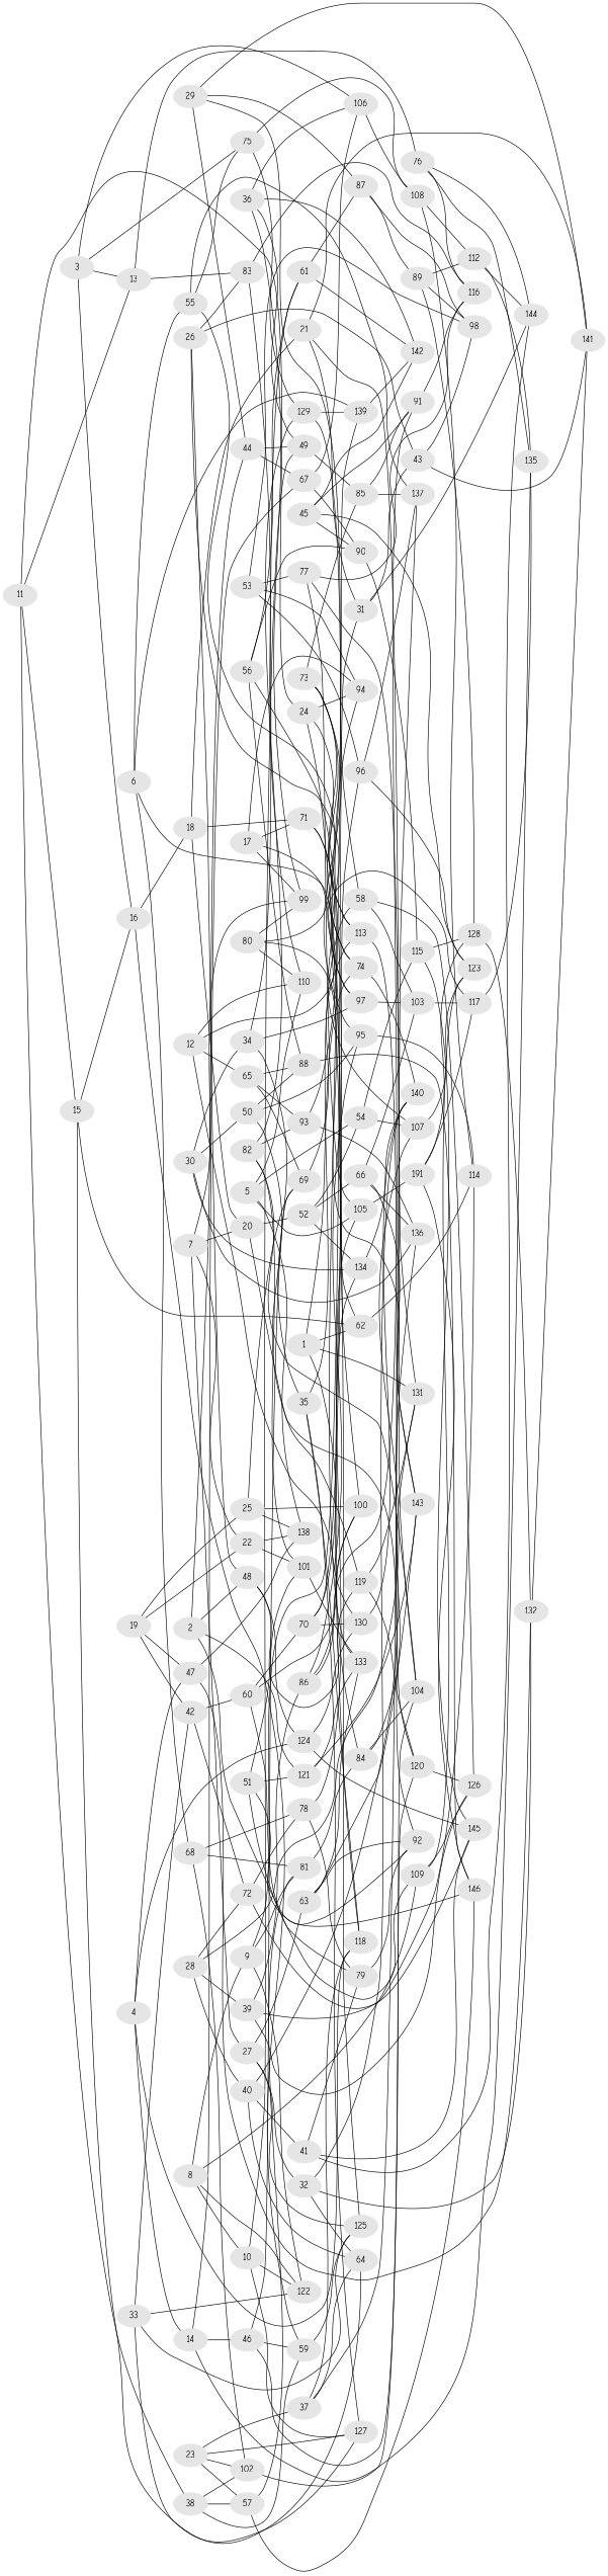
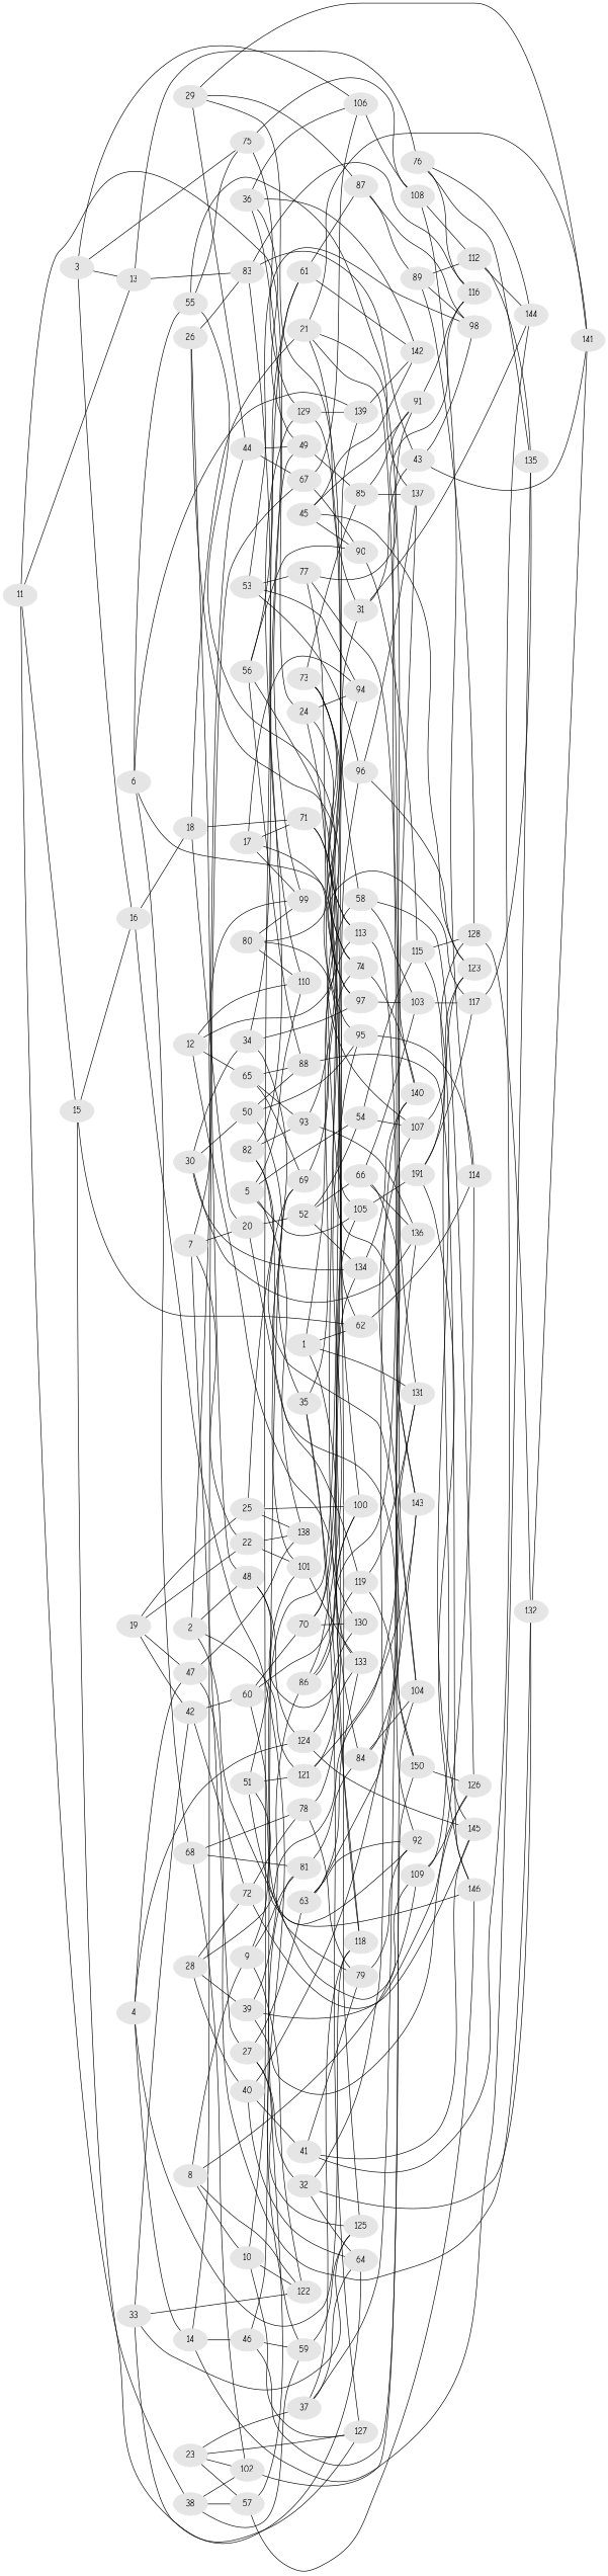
  graph {
    fontname="Comic Neue"
    rankdir=LR
    node [color=gray90 fontname="Comic Neue" style=filled]
    edge [fontname="Comic Neue"]
    1
    62
    74
    84
    131
    114
    140
    104
    2
    44
    48
    79
    121
    49
    67
    124
    119
    92
    133
    143
    3
    13
    16
    75
    106
    76
    83
    18
    59
    108
    129
    4
    14
    47
    118
    46
    135
    138
    132
    130
    145
    5
    54
    105
    110
    107
    115
    n48 [label=191]
    6
    55
    68
    139
    137
    81
    102
    78
    142
    7
    20
    22
    27
    99
    52
    101
    125
    32
    63
    8
    9
    10
    109
    122
    31
    127
    126
    123
    43
    144
    85
    11
    15
    24
    38
    64
    94
    113
    57
    12
    65
    117
    69
    88
    93
    116
    90
    71
    21
    17
    97
    141
    19
    25
    42
    100
    72
    60
    134
    66
    23
    37
    146
-   120
+   120 [label=150]
    26
    98
    103
    28
    39
    40
    86
    136
    41
    29
    58
    87
    89
    30
    34
    50
    35
    61
    95
    33
    36
    91
    70
    45
    51
    53
    77
    96
    128
    56
    73
    112
    80
    82
    1 -- 62
    1 -- 74
    1 -- 84
    1 -- 131
    62 -- 114
    74 -- 140
    84 -- 131
    84 -- 104
    2 -- 44
    2 -- 48
    2 -- 79
    2 -- 121
    44 -- 49
    44 -- 67
    48 -- 124
    48 -- 119
    79 -- 92
    121 -- 133
    121 -- 143
    49 -- 85
    67 -- 106
    67 -- 90
    124 -- 130
    124 -- 145
    119 -- 131
    119 -- 120
    3 -- 13
    3 -- 16
    3 -- 75
    3 -- 106
    13 -- 76
    13 -- 83
    16 -- 18
    16 -- 59
    75 -- 108
    75 -- 129
    106 -- 108
    76 -- 135
    76 -- 144
    76 -- 116
    83 -- 110
    83 -- 116
    18 -- 20
    18 -- 71
    18 -- 21
    59 -- 125
    108 -- 114
    108 -- 112
    129 -- 133
    129 -- 139
    4 -- 124
    4 -- 14
    4 -- 47
    4 -- 118
    14 -- 67
    14 -- 46
    14 -- 135
    47 -- 138
    47 -- 132
    46 -- 104
    46 -- 59
    46 -- 69
    132 -- 141
-   130 -- 140
+   21 -- 140
    5 -- 138
    5 -- 54
    5 -- 105
    5 -- 110
    54 -- 107
    54 -- 115
    105 -- n48
    107 -- 123
    115 -- 145
    115 -- 128
    n48 -- 117
    n48 -- 146
    n48 -- 128
    6 -- 62
    6 -- 55
    6 -- 68
    6 -- 139
    55 -- 74
    55 -- 75
    55 -- 137
    68 -- 81
    68 -- 102
    68 -- 78
    139 -- 142
    81 -- 84
    102 -- 120
    78 -- 79
    78 -- 134
    7 -- 20
    7 -- 22
    7 -- 27
    7 -- 99
    20 -- 92
    20 -- 52
    22 -- 138
    22 -- 101
    27 -- 125
    27 -- 32
    27 -- 63
    52 -- 54
    52 -- 134
    52 -- 66
    101 -- 133
    32 -- 140
    32 -- 132
    32 -- 64
    63 -- 92
    63 -- 133
    63 -- 143
    8 -- 9
    8 -- 10
    8 -- 109
    8 -- 122
    9 -- 81
    9 -- 122
    9 -- 31
    10 -- 49
    10 -- 122
    10 -- 127
    109 -- 126
    109 -- 123
    31 -- 43
    31 -- 144
    43 -- 141
    43 -- 98
    85 -- 137
    85 -- 91
    11 -- 13
    11 -- 15
    11 -- 24
    11 -- 38
    15 -- 62
    15 -- 16
    15 -- 64
    24 -- 118
    24 -- 94
    24 -- 113
    38 -- 59
    38 -- 102
    38 -- 57
    113 -- 120
    57 -- 81
    57 -- 146
    12 -- 130
    12 -- 110
    12 -- 65
    12 -- 117
    65 -- 69
    65 -- 88
    65 -- 93
    117 -- 135
    69 -- 113
    88 -- 146
    93 -- 94
    93 -- 136
    90 -- 115
    71 -- 107
    71 -- 97
    21 -- 131
    21 -- 31
    21 -- 141
    17 -- 99
    17 -- 125
    17 -- 94
    17 -- 71
    97 -- 103
    19 -- 47
    19 -- 22
    19 -- 25
    19 -- 42
    25 -- 138
    25 -- 69
    25 -- 100
    42 -- 72
    42 -- 60
    72 -- 145
    72 -- 78
    60 -- 100
    60 -- 146
    60 -- 70
    134 -- 140
    66 -- 143
    66 -- 103
    66 -- 136
    23 -- 102
    23 -- 127
    23 -- 57
    23 -- 37
    37 -- 118
    37 -- 137
    37 -- 64
    120 -- 126
    26 -- 48
    26 -- 83
-   26 -- 43
+   83 -- 43
    26 -- 97
    103 -- 117
    28 -- 107
    28 -- 72
    28 -- 39
    28 -- 40
    39 -- 114
    39 -- 126
    39 -- 86
    40 -- 64
    40 -- 136
    40 -- 41
    86 -- 100
    86 -- 95
    86 -- 91
    41 -- 79
    41 -- 145
    41 -- 144
    29 -- 44
    29 -- 141
    29 -- 58
    29 -- 87
    58 -- 126
    58 -- 103
    87 -- 98
    87 -- 89
    89 -- 98
    89 -- 128
    89 -- 112
    30 -- 134
    30 -- 136
    30 -- 34
    30 -- 50
    34 -- 97
    34 -- 35
    34 -- 61
    50 -- 119
    50 -- 88
    50 -- 95
    35 -- 118
    35 -- 127
    35 -- 58
    61 -- 142
    61 -- 87
    95 -- 114
    33 -- 125
    33 -- 122
    33 -- 127
    33 -- 42
    36 -- 49
    36 -- 106
    36 -- 142
    36 -- 99
    91 -- 116
    70 -- 130
    70 -- 105
    70 -- 96
    45 -- 142
    45 -- 123
    45 -- 90
    45 -- 91
    51 -- 121
    51 -- 92
    51 -- 101
    51 -- 109
    53 -- 94
    53 -- 98
    53 -- 77
    53 -- 96
    77 -- 104
    77 -- 105
    77 -- 116
    96 -- 137
    96 -- 123
    128 -- 132
    56 -- 88
    56 -- 90
    56 -- 100
    56 -- 61
    73 -- 74
    73 -- 85
    73 -- 113
    73 -- 95
    112 -- 135
    112 -- 144
    80 -- 143
    80 -- 110
    80 -- 139
    80 -- 99
    82 -- 104
    82 -- 129
    82 -- 101
    82 -- 93
  }
